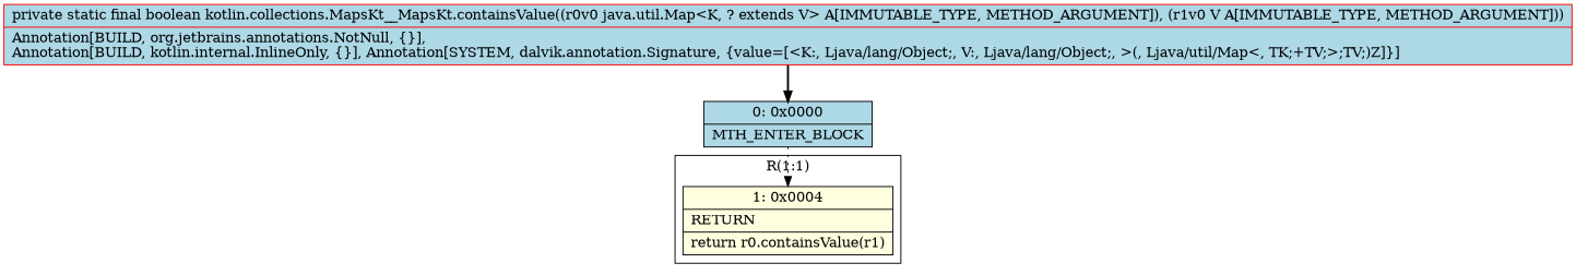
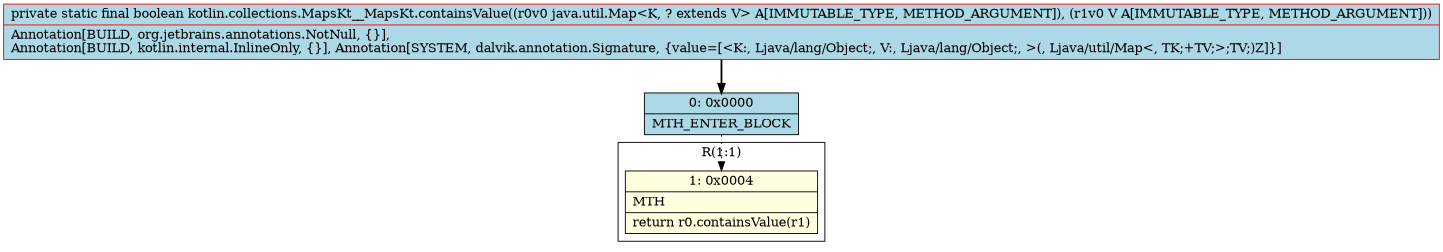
  digraph {
    node [color=black shape=record style=filled fillcolor=lightblue]
-   n1 [label="{1\:\ 0x0004|RETURN\l|return r0.containsValue(r1)\l}" fillcolor=lightyellow]
+   n1 [label="{1\:\ 0x0004|MTH\l|return r0.containsValue(r1)\l}" fillcolor=lightyellow]
    n2 [label="{0\:\ 0x0000|MTH_ENTER_BLOCK\l}"]
    n3 [label="{private static final boolean kotlin.collections.MapsKt__MapsKt.containsValue((r0v0 java.util.Map\<K, ? extends V\> A[IMMUTABLE_TYPE, METHOD_ARGUMENT]), (r1v0 V A[IMMUTABLE_TYPE, METHOD_ARGUMENT]))  | Annotation[BUILD, org.jetbrains.annotations.NotNull, \{\}], \lAnnotation[BUILD, kotlin.internal.InlineOnly, \{\}], Annotation[SYSTEM, dalvik.annotation.Signature, \{value=[\<K:, Ljava\/lang\/Object;, V:, Ljava\/lang\/Object;, \>(, Ljava\/util\/Map\<, TK;+TV;\>;TV;)Z]\}]\l}" color=red]
    subgraph cluster_1 {
      label="R(1:1)"
      n1
    }
    n2 -> n1 [style=dotted]
    n3 -> n2 [style=bold]
  }
